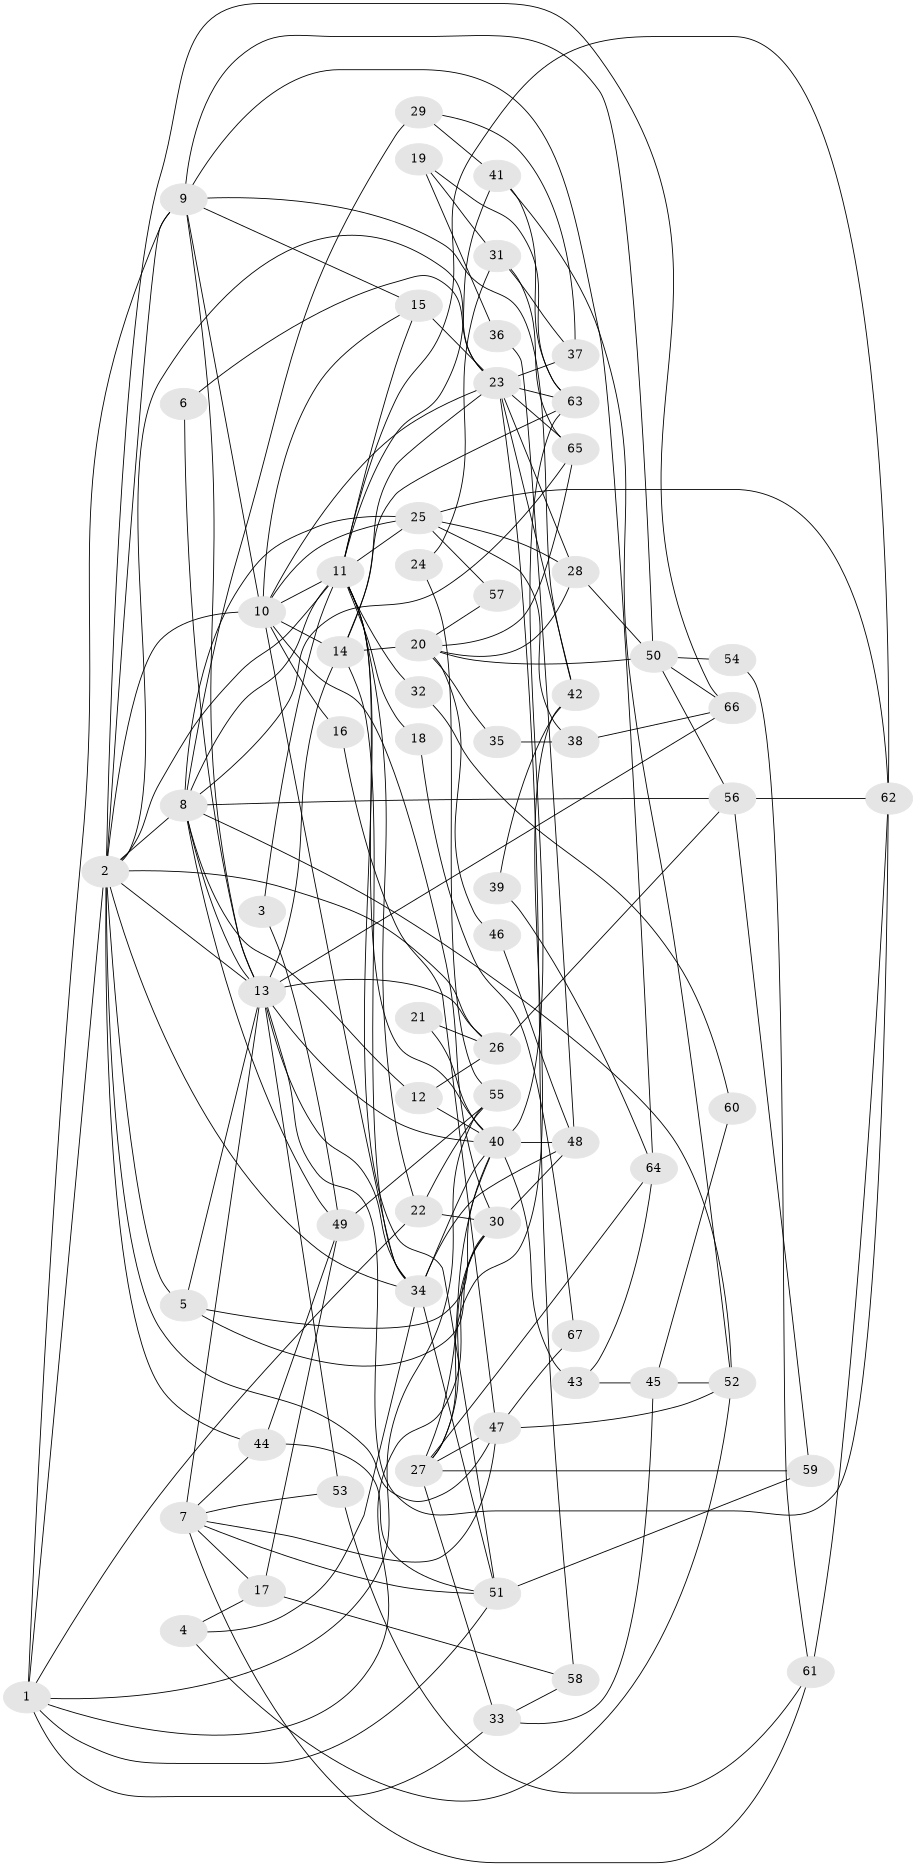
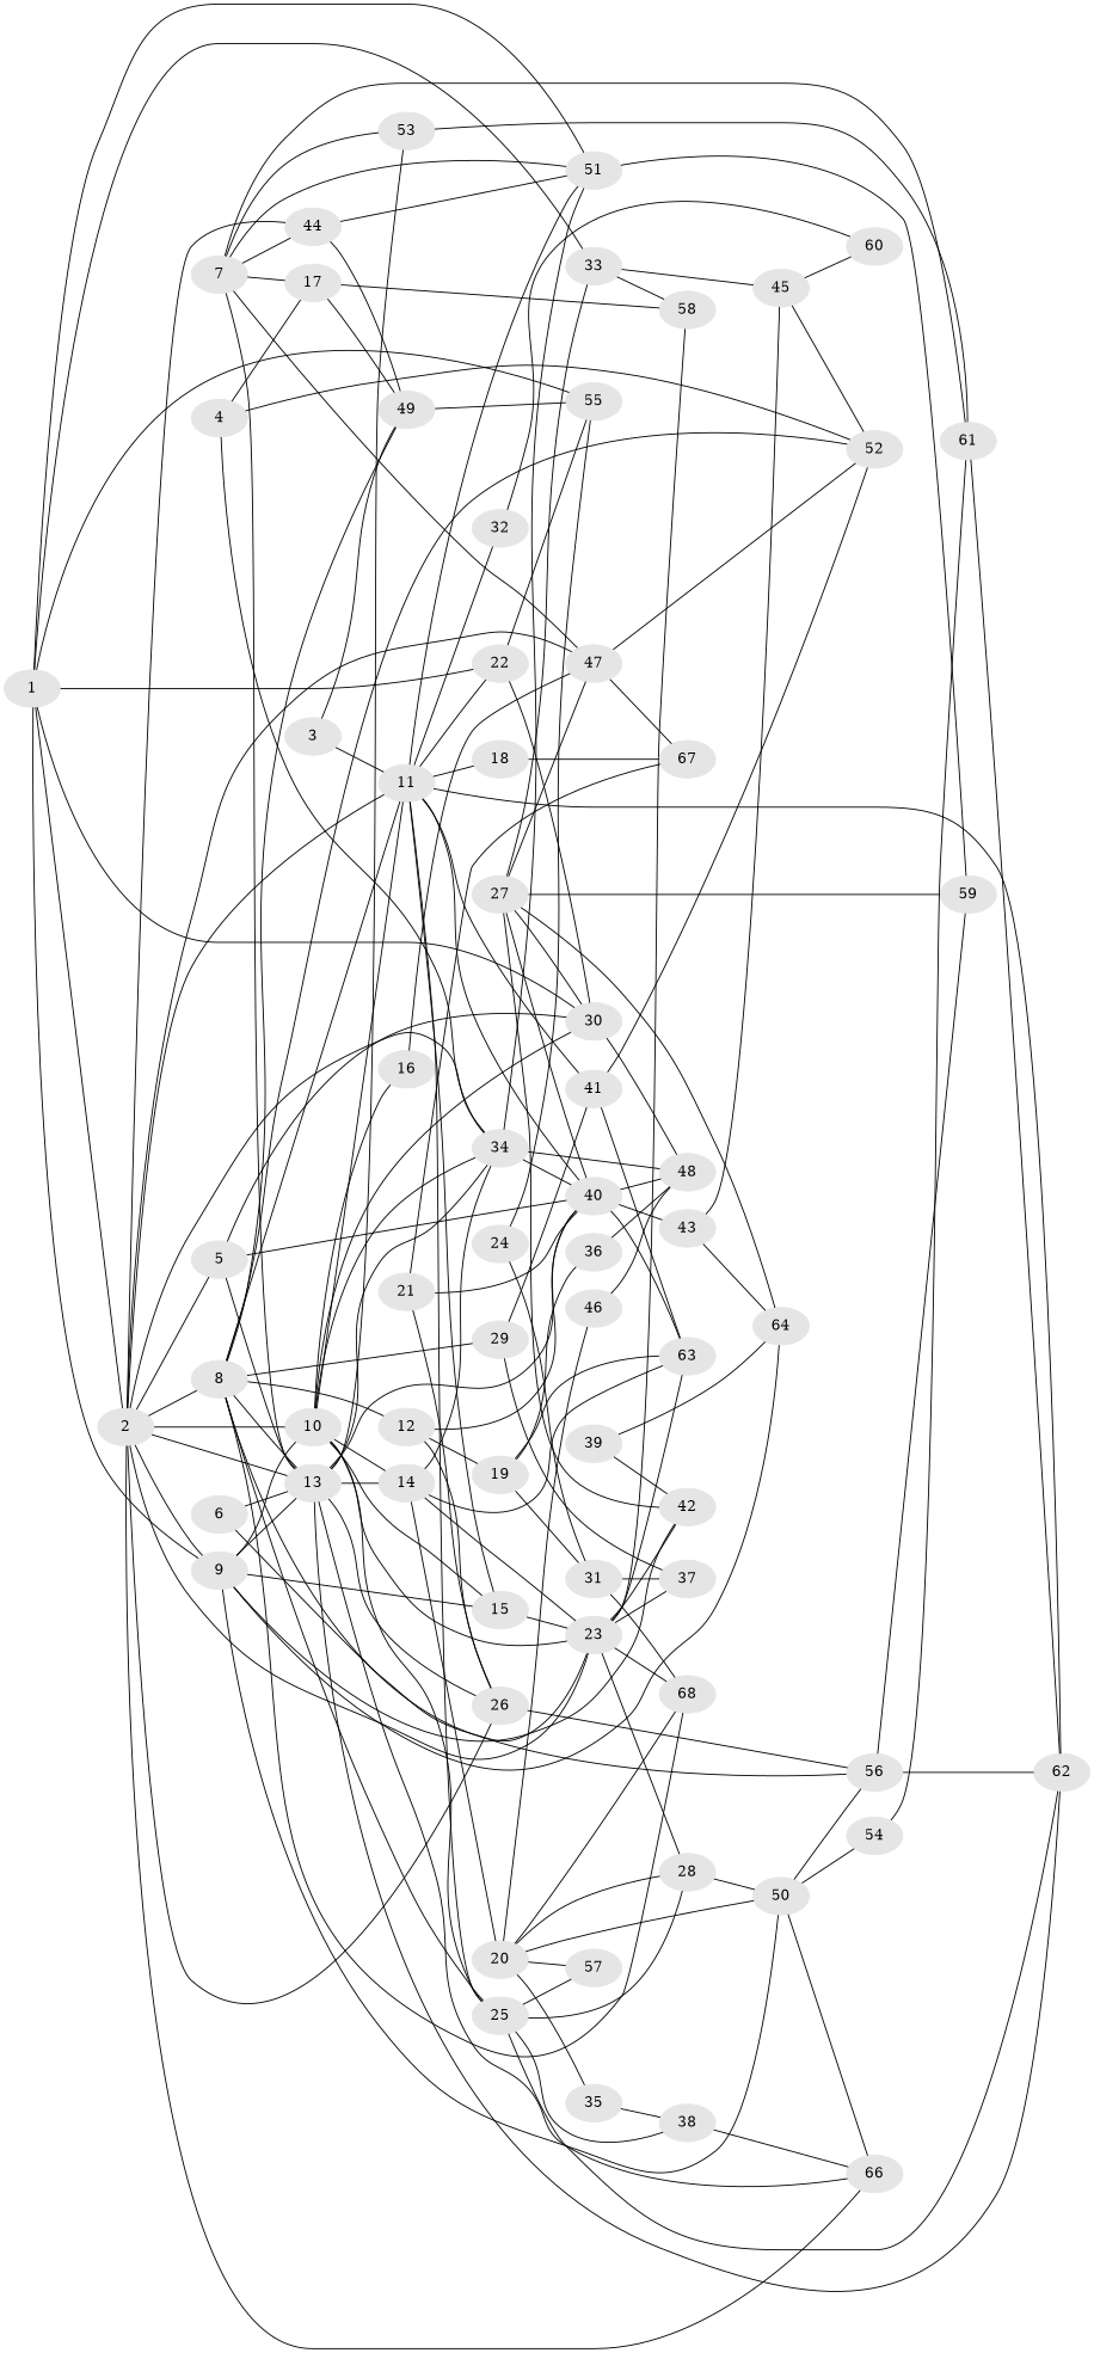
  graph {
    rankdir=LR
    node [color=gray90 style=filled]
    edge [weight=1.0]
    1
    2
    9
    22
    30
    33
    51
    55
    5
    8
    10
    11
    13
    23
    26
    34
    44
    47
    66
    15
    42
    50
    64
    48
    58
    45
    59
    40
    49
    52
    12
    25
    29
    56
-   65
+   65 [label=68]
    14
    16
    18
    32
    41
    62
    53
    63
    28
    37
    67
    3
    4
    17
    43
    6
    7
    61
    19
    57
    38
    54
    20
    60
    31
    36
    35
    46
    21
    24
    27
    39
    1 -- 2
    1 -- 9
    1 -- 22
    1 -- 30
    1 -- 33
    1 -- 51
    1 -- 55
    2 -- 9
    2 -- 5
    2 -- 8
    2 -- 10 [weight=3.0]
    2 -- 11
    2 -- 13 [weight=2.0]
    2 -- 23
    2 -- 26 [weight=2.0]
    2 -- 34
    2 -- 44
    2 -- 47
    2 -- 66
    9 -- 10
    9 -- 13
    9 -- 15
    9 -- 42
    9 -- 50
    9 -- 64
    22 -- 30
    22 -- 55
    30 -- 48
    33 -- 58
    33 -- 45
    51 -- 59
    5 -- 30
    5 -- 13
    5 -- 40
    8 -- 11 [weight=2.0]
    8 -- 13
    8 -- 49
    8 -- 52
    8 -- 12
    8 -- 25
    8 -- 29
    8 -- 56
    8 -- 65
    10 -- 30 [weight=2.0]
    10 -- 11
    10 -- 23
    10 -- 34
    10 -- 15
    10 -- 25
    10 -- 14
    10 -- 16
    11 -- 22
    11 -- 51
    11 -- 15
    11 -- 40
    11 -- 25
    11 -- 18
    11 -- 32 [weight=2.0]
    11 -- 41
    11 -- 62
    13 -- 26
    13 -- 34
    13 -- 66
    13 -- 40
    13 -- 14
    13 -- 62
    13 -- 53
    23 -- 42
    23 -- 58
    23 -- 65
    23 -- 63
    23 -- 28
    23 -- 37
    26 -- 56
    34 -- 51
    34 -- 48
    34 -- 40
    44 -- 51
    44 -- 49
    47 -- 52
    47 -- 67
    15 -- 23
    50 -- 66
    50 -- 56
    50 -- 54
    45 -- 52
    45 -- 60
    40 -- 48
    40 -- 63
    40 -- 43
    49 -- 55
    12 -- 26
    12 -- 40 [weight=2.0]
+   12 -- 19
    25 -- 62
    25 -- 28
    25 -- 57
    25 -- 38
    29 -- 41
    29 -- 37
    56 -- 59
    56 -- 62
    14 -- 23 [weight=2.0]
    14 -- 34
    14 -- 63
    14 -- 20
    16 -- 47
    18 -- 67
    32 -- 60
    41 -- 52
    41 -- 63
    53 -- 61
    28 -- 50
    3 -- 11
    3 -- 49
    4 -- 34
    4 -- 52
    4 -- 17
    17 -- 58
    17 -- 49
    43 -- 64
    43 -- 45
    6 -- 13
    6 -- 23
    7 -- 51
    7 -- 13
    7 -- 44
    7 -- 47
    7 -- 53
    7 -- 17
    7 -- 61
    61 -- 62
    19 -- 63
    19 -- 31
    19 -- 36
    38 -- 66
    54 -- 61
    20 -- 50
    20 -- 65
    20 -- 28
    20 -- 57
    20 -- 35
    20 -- 46
    31 -- 65
    31 -- 37
    36 -- 48
    35 -- 38
    46 -- 48
    21 -- 26
    21 -- 40 [weight=2.0]
+   21 -- 67
    24 -- 55
    24 -- 31
    27 -- 30
    27 -- 33
    27 -- 47
    27 -- 42
    27 -- 64
    27 -- 59
    27 -- 40
    39 -- 42
    39 -- 64
  }
